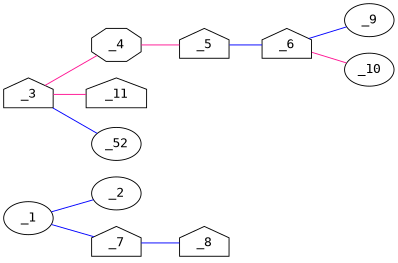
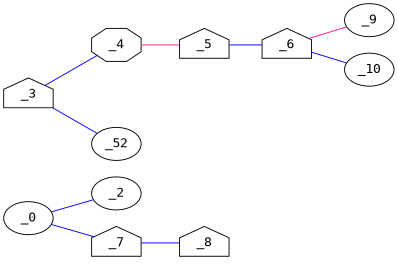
  graph {
    fontname="DejaVu Sans Mono"
    rankdir=LR
    node [charge=0 chem=1 fontname="DejaVu Sans Mono" shape=house symbol="C  " x=2.866 y=0.5]
    edge [color=blue fontname="DejaVu Sans Mono" valence=1]
-   _1 [shape=ellipse]
+   _1 [shape=ellipse label=_0]
    _2 [chem=2 shape=ellipse symbol="O  " x=2 y=1]
    _7 [y=-0.5]
    _3 [x=3.7321 y=1]
    _4 [chem=2 shape=octagon symbol="O  " x=4.5981]
-   _11 [x=3.2321 y=1.866]
    n7 [label=_52 shape=ellipse x=4.2321 y=1.866]
    _8 [chem=2 symbol="O  " x=2 y=-1]
    _5 [x=4.5981 y=-0.5]
    _6 [x=3.7321 y=-1]
    _9 [shape=ellipse x=4.232 y=-1.866]
    _10 [shape=ellipse x=3.232 y=-1.866]
    _1 -- _2 [valence=2]
    _1 -- _7
    _7 -- _8
-   _3 -- _4 [color=deeppink]
-   _3 -- _11 [color=deeppink]
+   _3 -- _4
    _3 -- n7
    _4 -- _5 [color=deeppink]
    _5 -- _6
-   _6 -- _9
-   _6 -- _10 [color=deeppink]
+   _6 -- _9 [color=deeppink]
+   _6 -- _10
  }
